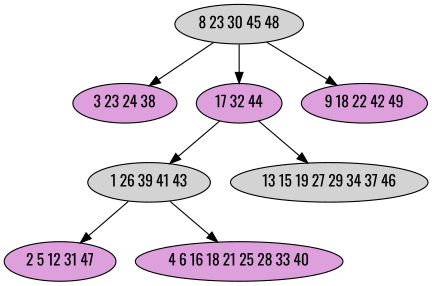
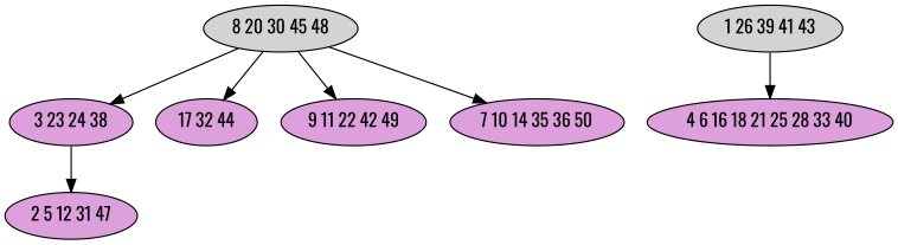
  digraph {
    fontname=Oswald
    node [fillcolor=plum fontname=Oswald style=filled]
    edge [fontname=Oswald]
-   n1 [fillcolor=lightgrey label="8 23 30 45 48"]
+   n1 [fillcolor=lightgrey label="8 20 30 45 48"]
    n2 [label="3 23 24 38"]
    n3 [label="17 32 44"]
-   n4 [label="9 18 22 42 49"]
+   n4 [label="9 11 22 42 49"]
+   n5 [label="7 10 14 35 36 50"]
    n6 [label="2 5 12 31 47"]
    n7 [fillcolor=lightgrey label="1 26 39 41 43"]
-   n8 [fillcolor=lightgrey label="13 15 19 27 29 34 37 46"]
    n9 [label="4 6 16 18 21 25 28 33 40"]
    n1 -> n2
    n1 -> n3
    n1 -> n4
-   n7 -> n6
-   n3 -> n7
-   n3 -> n8
+   n1 -> n5
+   n2 -> n6
    n7 -> n9
  }
